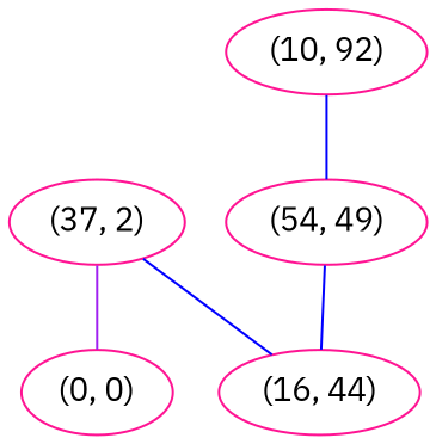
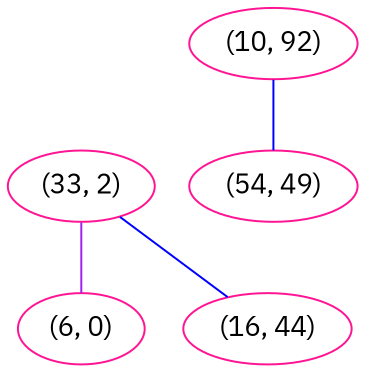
  graph {
    fontname="IBM Plex Sans"
    node [color=deeppink fontname="IBM Plex Sans"]
    edge [color=blue fontname="IBM Plex Sans" weight=3]
-   "(33, 2)" [label="(37, 2)"]
-   "(0, 0)"
+   "(33, 2)"
+   "(0, 0)" [label="(6, 0)"]
    "(16, 44)"
    "(10, 92)"
    "(54, 49)"
    "(33, 2)" -- "(0, 0)" [color=purple weight=4]
    "(33, 2)" -- "(16, 44)"
    "(10, 92)" -- "(54, 49)" [weight=1]
-   "(54, 49)" -- "(16, 44)"
  }
